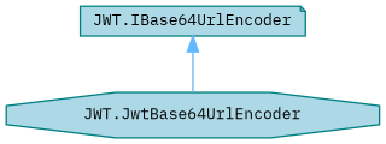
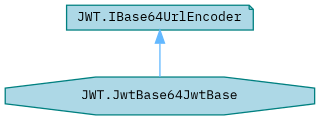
  digraph {
    rankdir=TB
    fontname="IBM Plex Mono"
    node [color=teal fillcolor=lightblue fontname="IBM Plex Mono" fontsize=10 style=filled]
    n1 [height=0.2 label="JWT.IBase64UrlEncoder" shape=note width=0.4]
-   n2 [height=0.2 label="JWT.JwtBase64UrlEncoder" shape=octagon width=0.4]
+   n2 [height=0.2 label="JWT.JwtBase64JwtBase" shape=octagon width=0.4]
    n1 -> n2 [color=steelblue1 dir=back fontname="IBM Plex Mono" fontsize=10 labelfontname=Helvetica labelfontsize=10 style=solid]
  }
